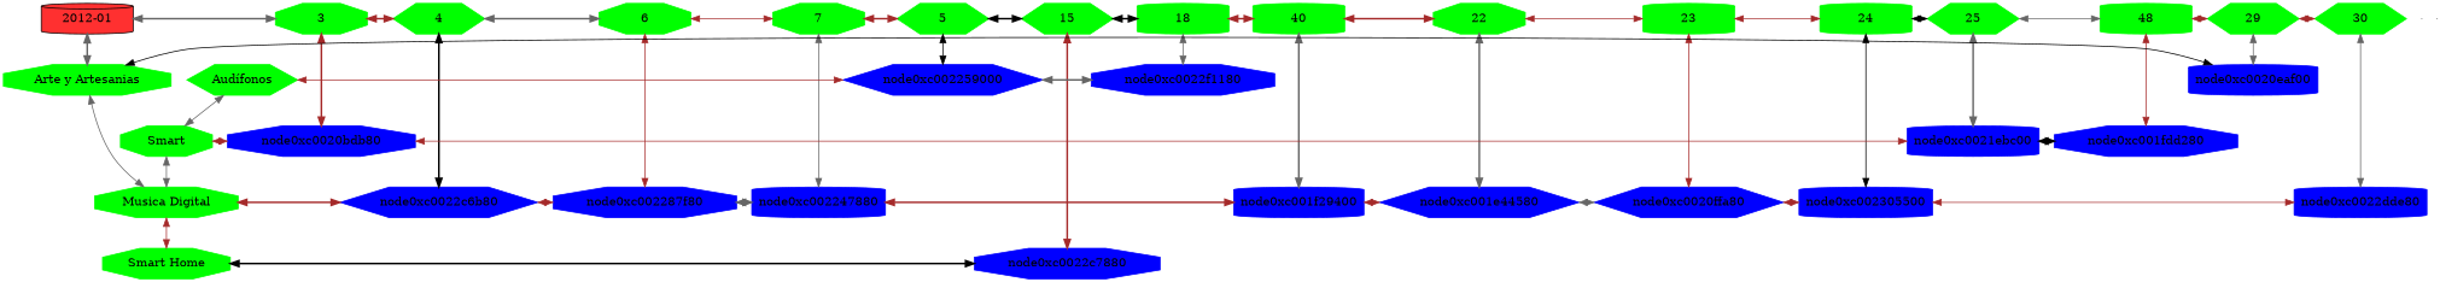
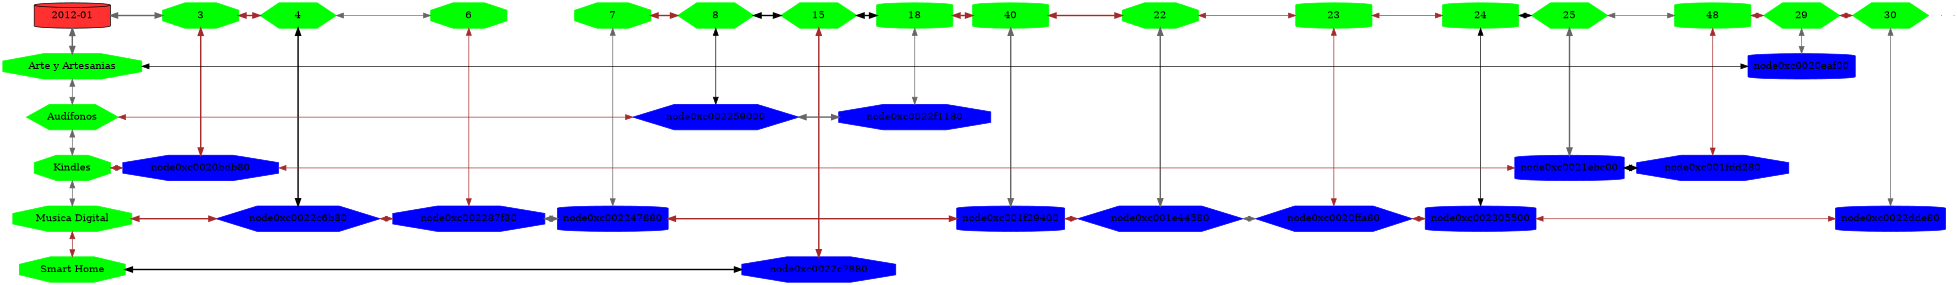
  digraph {
    node [group=1 shape=octagon style=filled color=green]
    edge [color=brown dir=both style=solid]
    n1 [fillcolor=firebrick1 label="2012-01" shape=cylinder width=1.5 color=""]
    n2 [group=3 label=3 width=1.5]
    n3 [group=4 label=4 shape=hexagon width=1.5]
    n4 [group=6 label=6 width=1.5]
    n5 [group=7 label=7 width=1.5]
-   n6 [group=8 label=5 shape=hexagon width=1.5]
+   n6 [group=8 label=8 shape=hexagon width=1.5]
    n7 [group=15 label=15 shape=hexagon width=1.5]
    n8 [group=18 label=18 shape=cylinder width=1.5]
    n9 [group=20 label=40 shape=cylinder width=1.5]
    n10 [group=22 label=22 width=1.5]
    n11 [group=23 label=23 shape=cylinder width=1.5]
    n12 [group=24 label=24 shape=cylinder width=1.5]
    n13 [group=25 label=25 shape=hexagon width=1.5]
    n14 [group=28 label=48 shape=cylinder width=1.5]
    n15 [group=29 label=29 shape=hexagon width=1.5]
    n16 [group=30 label=30 shape=hexagon width=1.5]
    n17 [label="Arte y Artesanias" width=1.5]
    node0xc0020eaf00 [color=blue group=29 shape=cylinder width=0.5]
    n19 [label="Audífonos" shape=hexagon width=1.5]
    node0xc002259000 [color=blue group=8 shape=hexagon width=0.5]
    node0xc0022f1180 [color=blue group=18 width=0.5]
-   n22 [label=Smart width=1.5]
+   n22 [label=Kindles width=1.5]
    node0xc0020bdb80 [color=blue group=3 width=0.5]
    node0xc0021ebc00 [color=blue group=25 shape=cylinder width=0.5]
    node0xc001fdd280 [color=blue group=28 width=0.5]
    n26 [label="Musica Digital" width=1.5]
    node0xc0022c6b80 [color=blue group=4 shape=hexagon width=0.5]
    node0xc002287f80 [color=blue group=6 width=0.5]
    node0xc002247880 [color=blue group=7 shape=cylinder width=0.5]
    node0xc001f29400 [color=blue group=20 shape=cylinder width=0.5]
    node0xc001e44580 [color=blue group=22 shape=hexagon width=0.5]
    node0xc0020ffa80 [color=blue group=23 shape=hexagon width=0.5]
    node0xc002305500 [color=blue group=24 shape=cylinder width=0.5]
    node0xc0022dde80 [color=blue group=30 shape=cylinder width=0.5]
    n35 [label="Smart Home" width=1.5]
    node0xc0022c7880 [color=blue group=15 width=0.5]
    e0 [shape=point width=0 group="" style="" color=""]
    e1 [shape=point width=0 group="" style="" color=""]
    subgraph sub_1 {
      rank=same
      n1
      n2
    }
    subgraph sub_2 {
      rank=same
      n2
      n3
    }
    subgraph sub_3 {
      rank=same
      n3
      n4
    }
    subgraph sub_4 {
      rank=same
      n4
      n5
    }
    subgraph sub_5 {
      rank=same
      n5
      n6
    }
    subgraph sub_6 {
      rank=same
      n6
      n7
    }
    subgraph sub_7 {
      rank=same
      n7
      n8
    }
    subgraph sub_8 {
      rank=same
      n8
      n9
    }
    subgraph sub_9 {
      rank=same
      n9
      n10
    }
    subgraph sub_10 {
      rank=same
      n10
      n11
    }
    subgraph sub_11 {
      rank=same
      n11
      n12
    }
    subgraph sub_12 {
      rank=same
      n12
      n13
    }
    subgraph sub_13 {
      rank=same
      n13
      n14
    }
    subgraph sub_14 {
      rank=same
      n14
      n15
    }
    subgraph sub_15 {
      rank=same
      n15
      n16
    }
    subgraph sub_16 {
      rank=same
      n17
      node0xc0020eaf00
    }
    subgraph sub_17 {
      rank=same
      n19
      node0xc002259000
    }
    subgraph sub_18 {
      rank=same
      node0xc002259000
      node0xc0022f1180
    }
    subgraph sub_19 {
      rank=same
      n22
      node0xc0020bdb80
    }
    subgraph sub_20 {
      rank=same
      node0xc0020bdb80
      node0xc0021ebc00
    }
    subgraph sub_21 {
      rank=same
      node0xc0021ebc00
      node0xc001fdd280
    }
    subgraph sub_22 {
      rank=same
      n26
      node0xc0022c6b80
    }
    subgraph sub_23 {
      rank=same
      node0xc0022c6b80
      node0xc002287f80
    }
    subgraph sub_24 {
      rank=same
      node0xc002287f80
      node0xc002247880
    }
    subgraph sub_25 {
      rank=same
      node0xc002247880
      node0xc001f29400
    }
    subgraph sub_26 {
      rank=same
      node0xc001f29400
      node0xc001e44580
    }
    subgraph sub_27 {
      rank=same
      node0xc001e44580
      node0xc0020ffa80
    }
    subgraph sub_28 {
      rank=same
      node0xc0020ffa80
      node0xc002305500
    }
    subgraph sub_29 {
      rank=same
      node0xc002305500
      node0xc0022dde80
    }
    subgraph sub_30 {
      rank=same
      n35
      node0xc0022c7880
    }
    n1 -> n2 [color=gray40 style=bold]
    n1 -> n17 [color=gray40 style=bold]
    n2 -> n3 [style=bold]
    n2 -> node0xc0020bdb80 [style=bold]
-   n3 -> n4 [color=gray40 style=bold]
+   n3 -> n4 [color=gray40]
    n3 -> node0xc0022c6b80 [color=black style=bold]
-   n4 -> n5
    n4 -> node0xc002287f80
    n5 -> n6 [style=bold]
    n5 -> node0xc002247880 [color=gray40]
    n6 -> n7 [color=black style=bold]
    n6 -> node0xc002259000 [color=black]
    n7 -> n8 [color=black style=bold]
    n7 -> node0xc0022c7880 [style=bold]
    n8 -> n9 [style=bold]
    n8 -> node0xc0022f1180 [color=gray40]
    n9 -> n10 [style=bold]
    n9 -> node0xc001f29400 [color=gray40 style=bold]
    n10 -> n11
    n10 -> node0xc001e44580 [color=gray40 style=bold]
    n11 -> n12
    n11 -> node0xc0020ffa80
    n12 -> n13 [color=black]
    n12 -> node0xc002305500 [color=black]
    n13 -> n14 [color=gray40]
    n13 -> node0xc0021ebc00 [color=gray40 style=bold]
    n14 -> n15
    n14 -> node0xc001fdd280
    n15 -> n16
    n15 -> node0xc0020eaf00 [color=gray40]
    n16 -> node0xc0022dde80 [color=gray40]
    n17 -> node0xc0020eaf00 [color=black]
-   n17 -> n26 [color=gray40]
+   n17 -> n19 [color=gray40]
    n19 -> node0xc002259000
    n19 -> n22 [color=gray40]
    node0xc002259000 -> node0xc0022f1180 [color=gray40 style=bold]
    n22 -> node0xc0020bdb80
    n22 -> n26 [color=gray40]
    node0xc0020bdb80 -> node0xc0021ebc00
    node0xc0021ebc00 -> node0xc001fdd280 [color=black style=bold]
    n26 -> node0xc0022c6b80 [style=bold]
    n26 -> n35
    node0xc0022c6b80 -> node0xc002287f80
    node0xc002287f80 -> node0xc002247880 [color=gray40 style=bold]
    node0xc002247880 -> node0xc001f29400 [style=bold]
    node0xc001f29400 -> node0xc001e44580
    node0xc001e44580 -> node0xc0020ffa80 [color=gray40]
    node0xc0020ffa80 -> node0xc002305500
    node0xc002305500 -> node0xc0022dde80
    n35 -> node0xc0022c7880 [color=black style=bold]
  }
